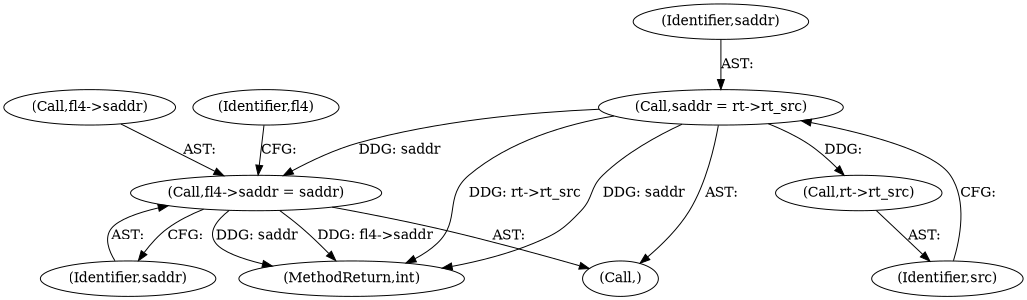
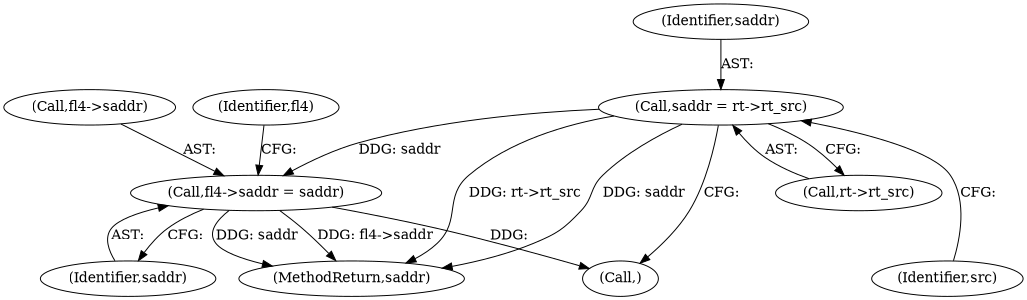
  digraph {
    n1 [label="(Call,fl4->saddr = saddr)"]
    n2 [label="(Call,)"]
    n3 [label="(Identifier,saddr)"]
-   n4 [label="(MethodReturn,int)"]
+   n4 [label="(MethodReturn,saddr)"]
    n5 [label="(Call,saddr = rt->rt_src)"]
    n6 [label="(Call,rt->rt_src)"]
    n7 [label="(Identifier,saddr)"]
    n8 [label="(Call,fl4->saddr)"]
    n9 [label="(Identifier,src)"]
    n10 [label="(Identifier,fl4)"]
-   n1 -> n2 [label="AST: "]
+   n1 -> n2 [label="DDG: "]
    n1 -> n3 [label="CFG: "]
    n1 -> n4 [label="DDG: fl4->saddr"]
    n1 -> n4 [label="DDG: saddr"]
    n3 -> n1 [label="AST: "]
    n5 -> n1 [label="DDG: saddr"]
-   n5 -> n2 [label="AST: "]
+   n5 -> n2 [label="CFG: "]
    n5 -> n4 [label="DDG: rt->rt_src"]
    n5 -> n4 [label="DDG: saddr"]
-   n5 -> n6 [label="DDG: "]
-   n6 -> n9 [label="AST: "]
+   n5 -> n6 [label="CFG: "]
+   n6 -> n5 [label="AST: "]
    n7 -> n5 [label="AST: "]
    n8 -> n1 [label="AST: "]
    n9 -> n5 [label="CFG: "]
    n10 -> n1 [label="CFG: "]
  }
